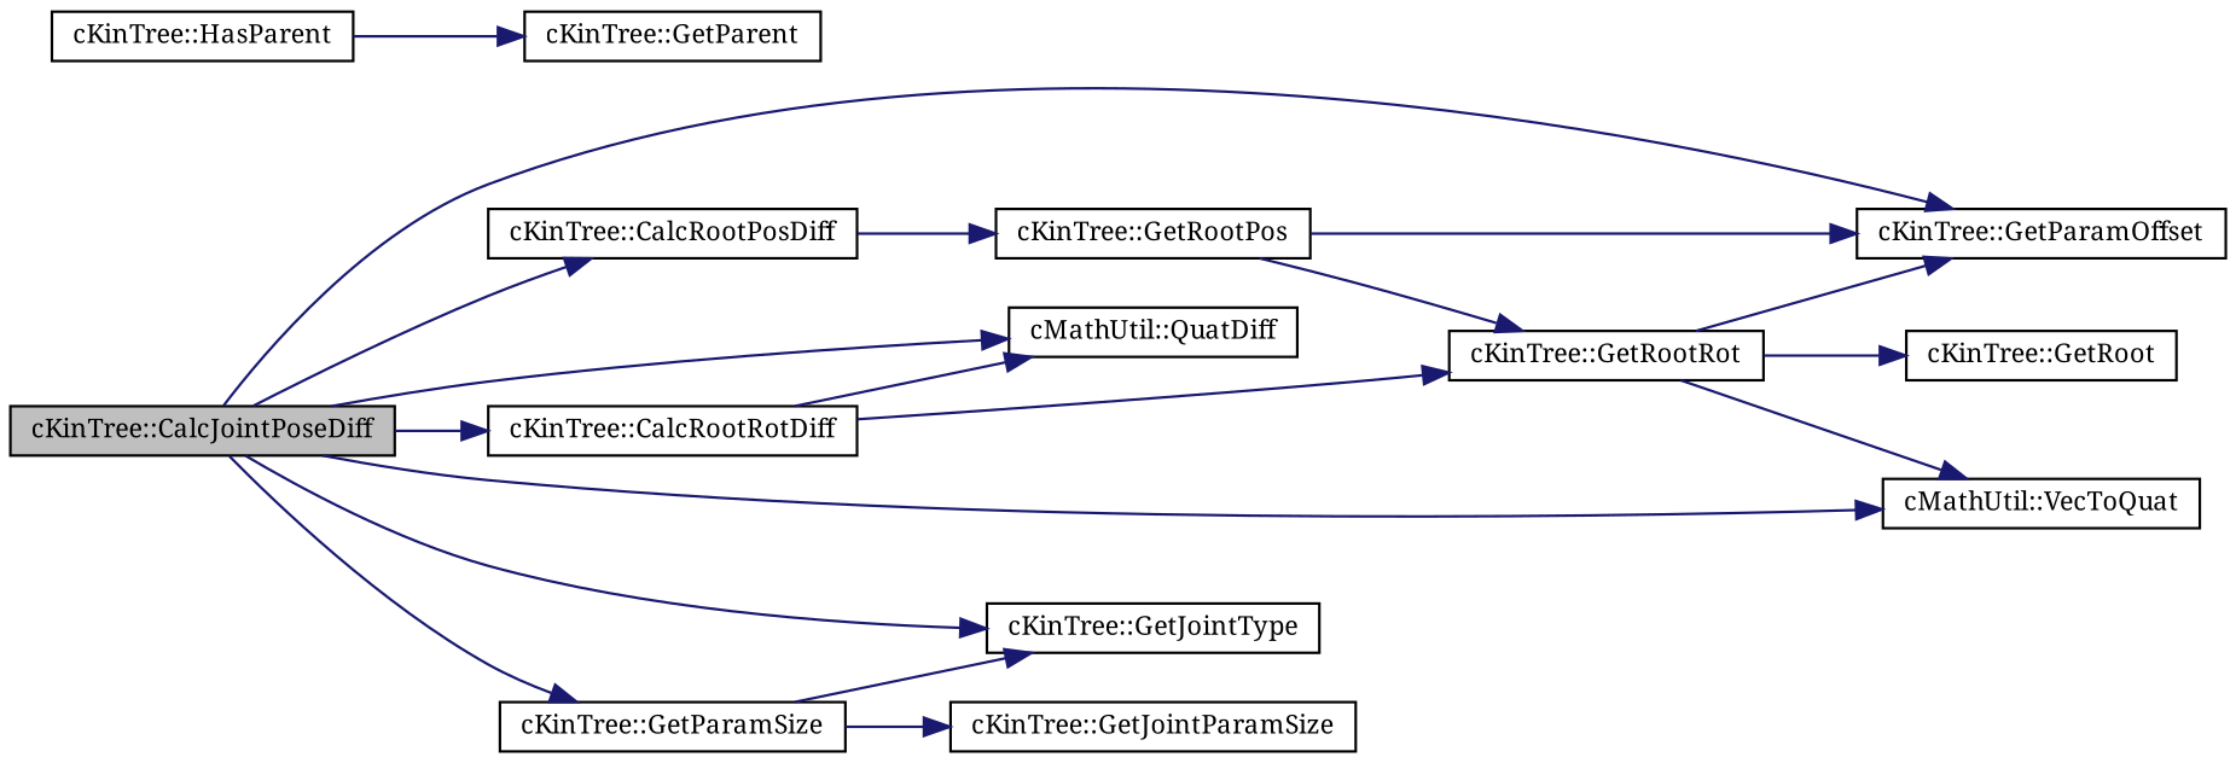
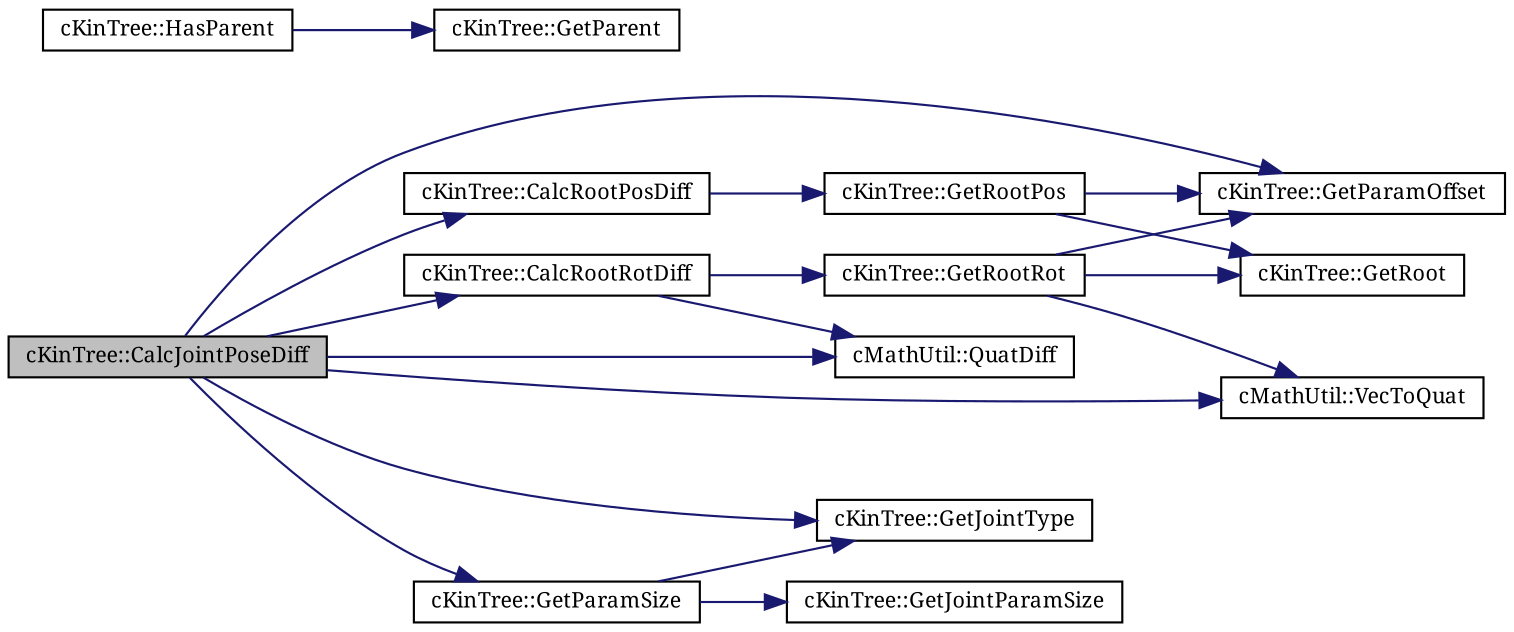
  digraph {
    fontname="Noto Serif"
    rankdir=LR
    node [color=black fillcolor=white fontname="Noto Serif" fontsize=10 shape=record style=filled]
    edge [color=midnightblue fontname="Noto Serif" fontsize=10 labelfontname=Helvetica labelfontsize=10 style=solid]
    n1 [fillcolor=grey75 fontcolor=black height=0.2 label="cKinTree::CalcJointPoseDiff" width=0.4]
    n2 [height=0.2 label="cKinTree::CalcRootPosDiff" width=0.4]
    n3 [height=0.2 label="cKinTree::GetParamOffset" width=0.4]
    n4 [height=0.2 label="cKinTree::CalcRootRotDiff" width=0.4]
    n5 [height=0.2 label="cMathUtil::VecToQuat" width=0.4]
    n6 [height=0.2 label="cMathUtil::QuatDiff" width=0.4]
    n7 [height=0.2 label="cKinTree::GetJointType" width=0.4]
    n8 [height=0.2 label="cKinTree::GetParamSize" width=0.4]
    n9 [height=0.2 label="cKinTree::GetRootPos" width=0.4]
    n10 [height=0.2 label="cKinTree::GetRootRot" width=0.4]
    n11 [height=0.2 label="cKinTree::GetJointParamSize" width=0.4]
    n12 [height=0.2 label="cKinTree::GetRoot" width=0.4]
    n13 [height=0.2 label="cKinTree::HasParent" width=0.4]
    n14 [height=0.2 label="cKinTree::GetParent" width=0.4]
    n1 -> n2
    n1 -> n3
    n1 -> n4
    n1 -> n5
    n1 -> n6
    n1 -> n7
    n1 -> n8
    n2 -> n9
    n4 -> n6
    n4 -> n10
    n8 -> n7
    n8 -> n11
    n9 -> n3
-   n9 -> n10
+   n9 -> n12
    n10 -> n3
    n10 -> n5
    n10 -> n12
    n13 -> n14
  }
